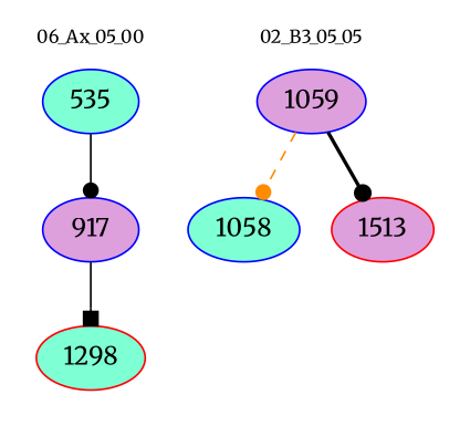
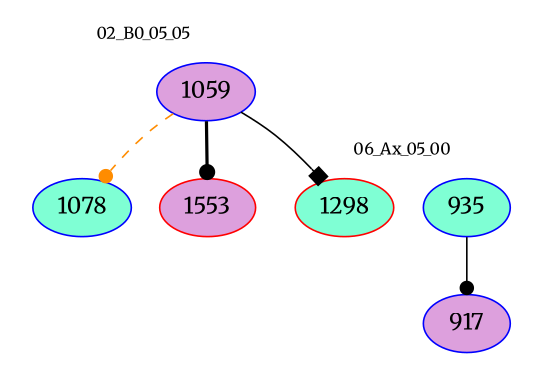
  digraph {
    fontname=Merriweather
    node [color=blue fillcolor=plum fontname=Merriweather style=filled]
    edge [arrowhead=dot color=black fontname=Merriweather style=solid]
    n1 [label=917]
-   n2 [fillcolor=aquamarine label=535]
+   n2 [fillcolor=aquamarine label=935]
    n3 [color=red fillcolor=aquamarine label=1298]
    n4 [label=1059]
-   n5 [fillcolor=aquamarine label=1058]
-   n6 [color=red label=1513]
+   n5 [fillcolor=aquamarine label=1078]
+   n6 [color=red label=1553]
    subgraph cluster_1 {
      color=white
      fontsize=10
      label="06_Ax_05_00"
      n1
      n2
      n3
    }
    subgraph cluster_2 {
      color=white
      fontsize=10
-     label="02_B3_05_05"
+     label="02_B0_05_05"
      n4
      n5
      n6
    }
-   n1 -> n3 [arrowhead=box]
+   n4 -> n3 [arrowhead=box]
    n2 -> n1
    n4 -> n5 [color=darkorange style=dashed]
    n4 -> n6 [style=bold]
  }
